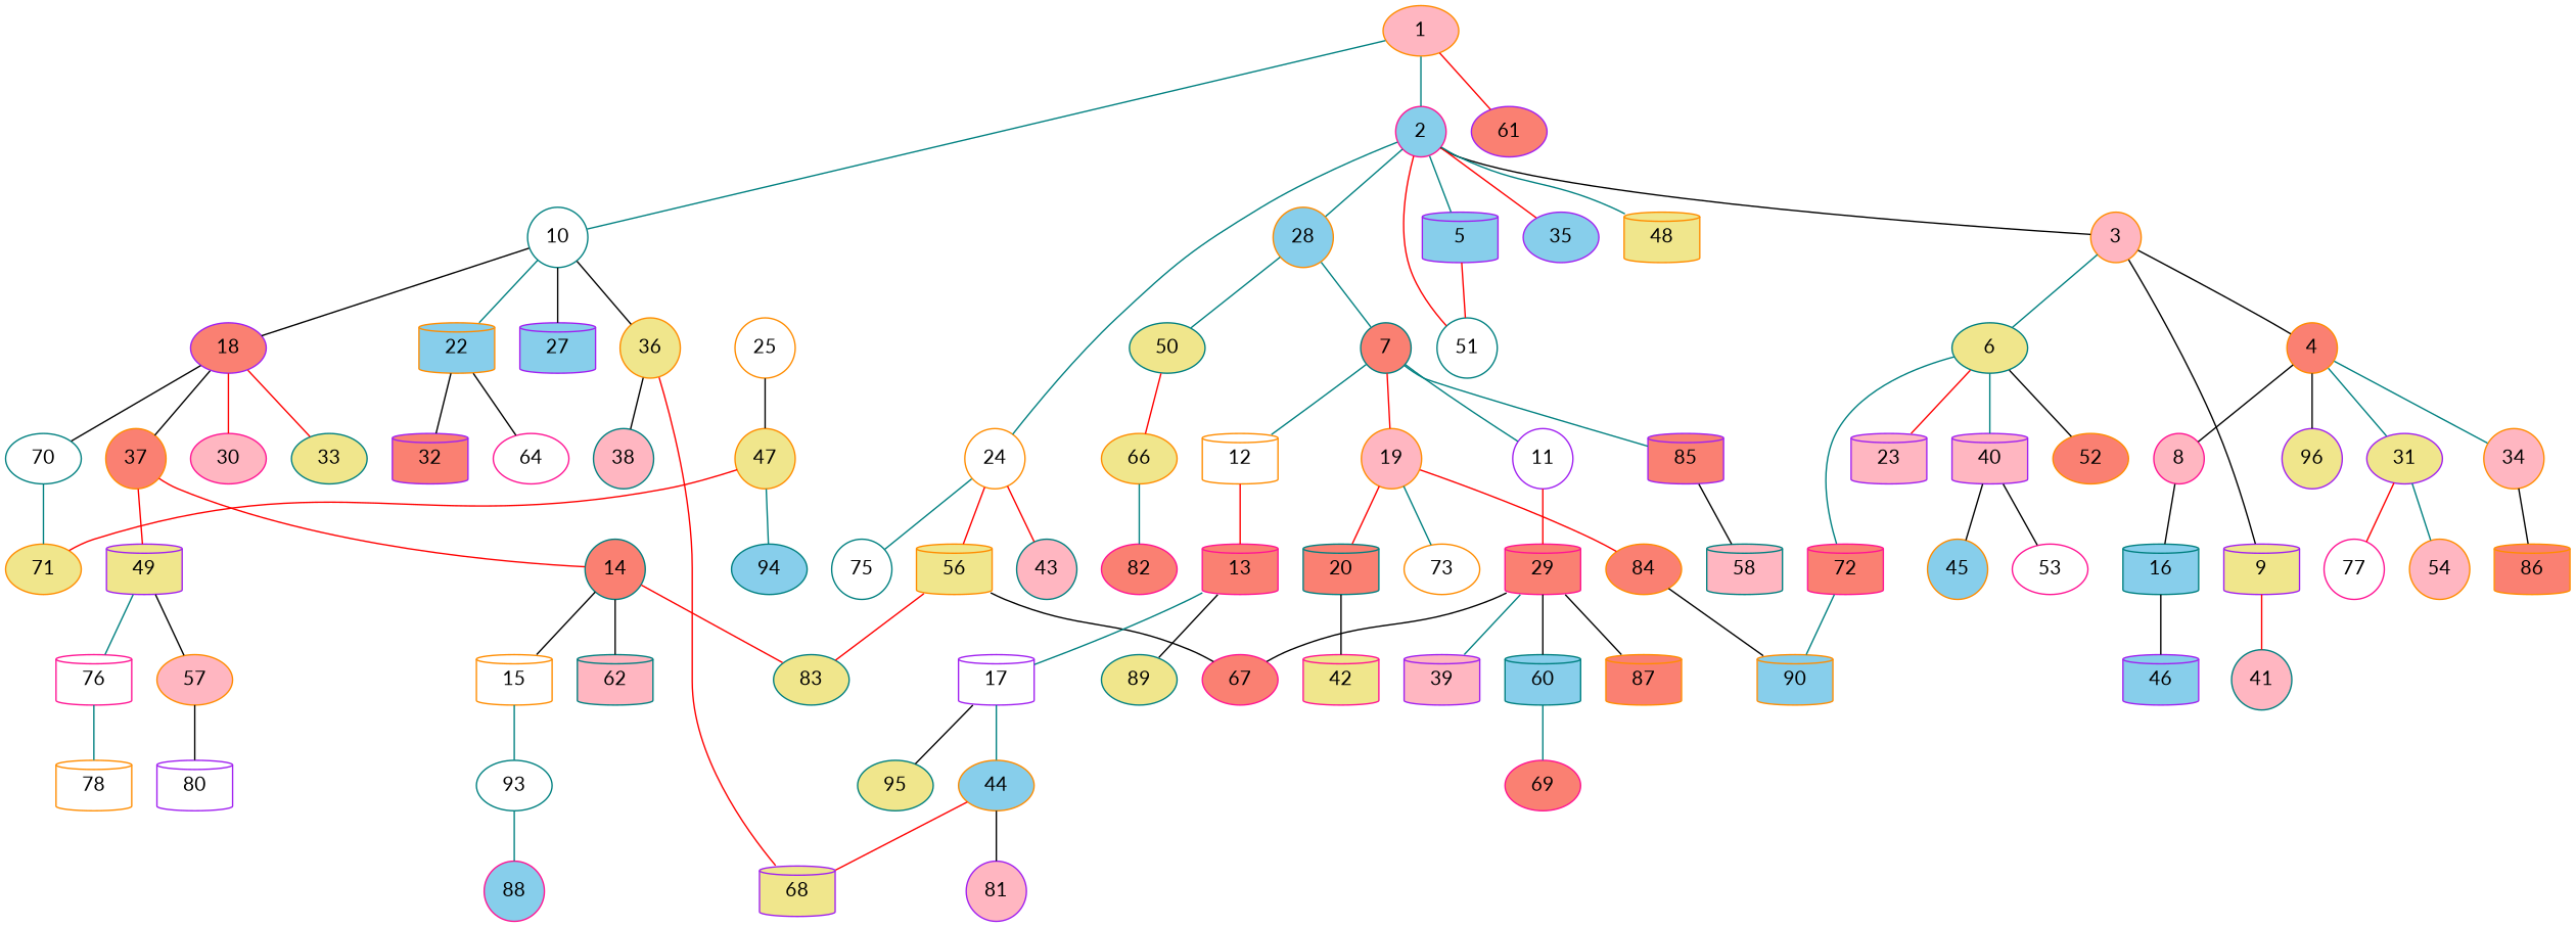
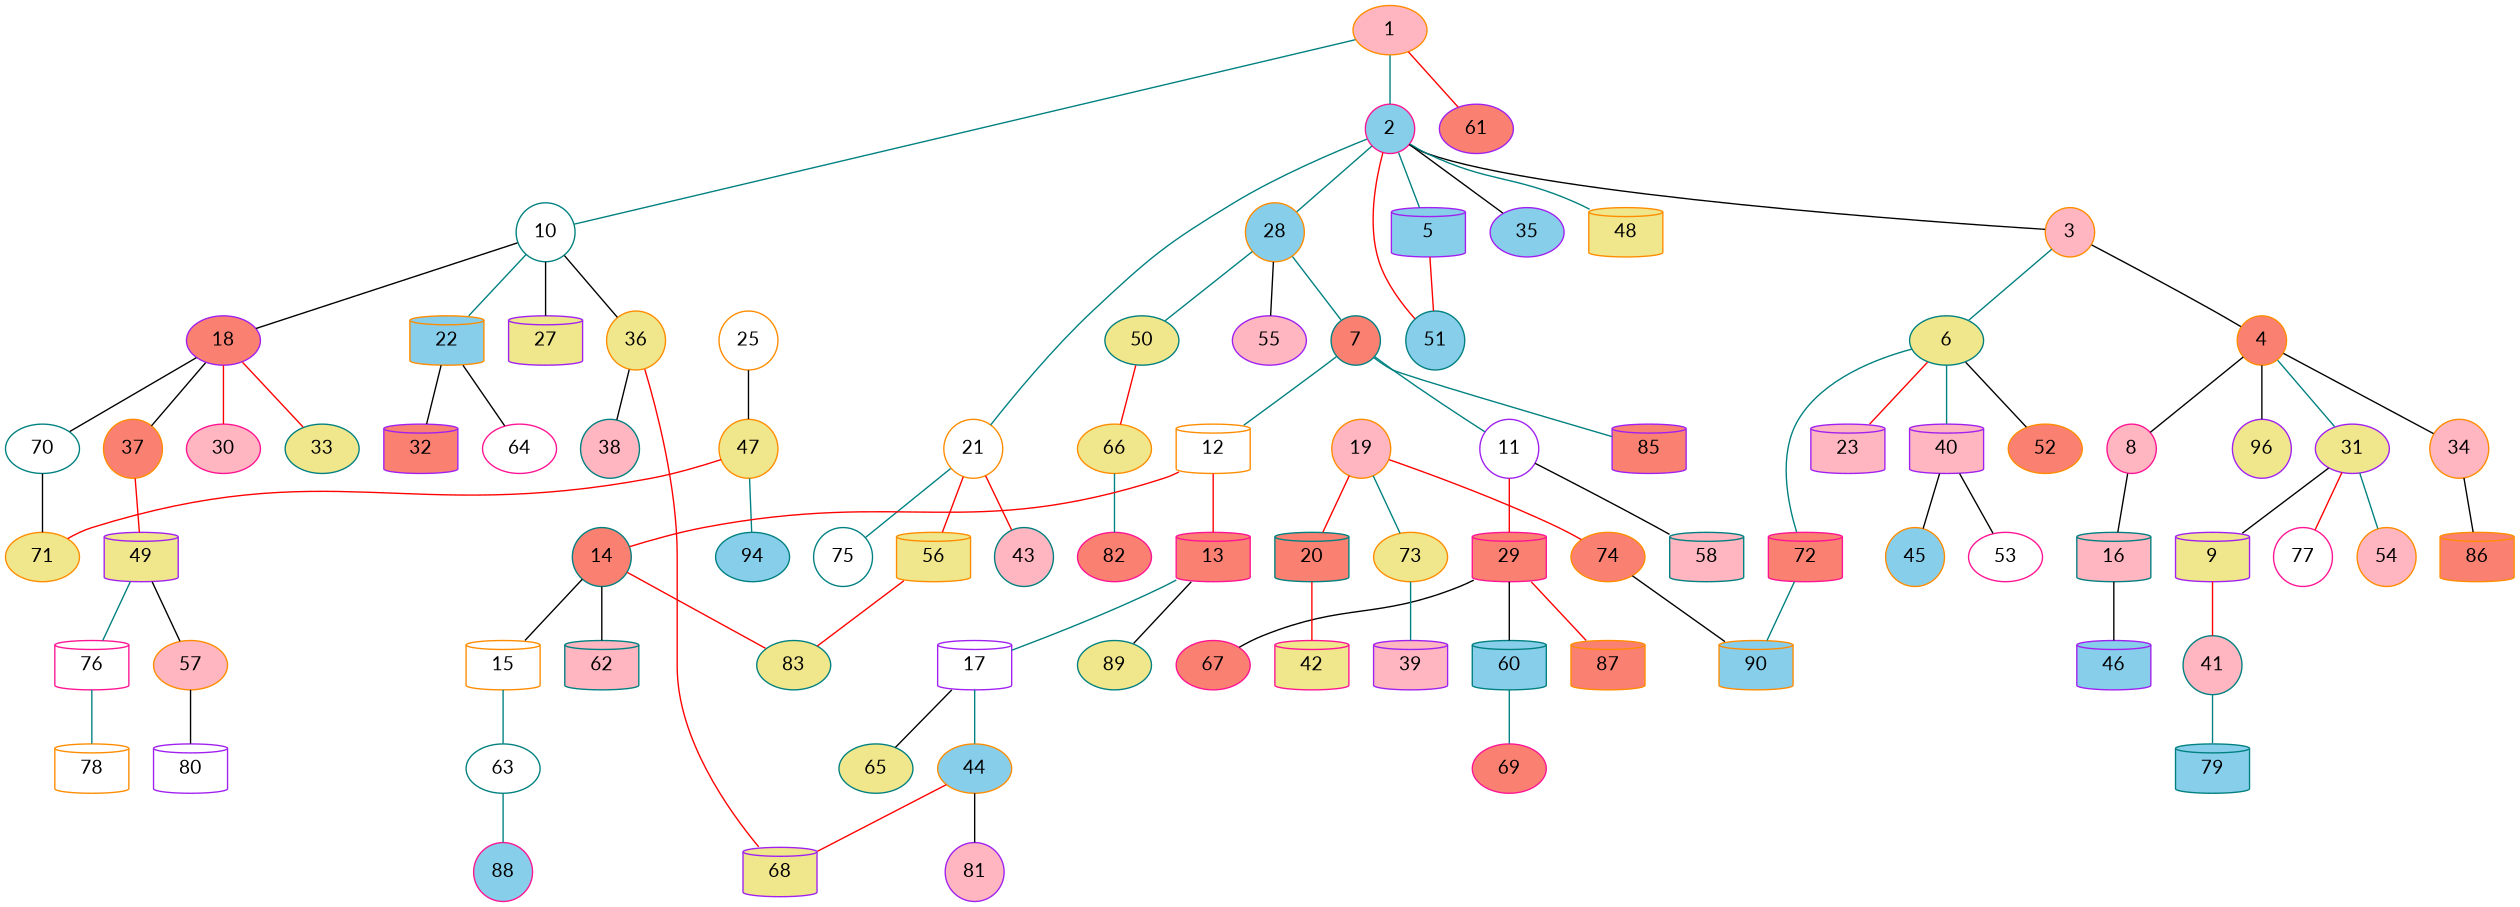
  graph {
    fontname=Lato
    node [color=darkorange fillcolor=lightpink fontname=Lato shape=cylinder style=filled]
    edge [color=black fontname=Lato]
    1 [shape=ellipse]
    2 [color=deeppink fillcolor=skyblue shape=circle]
    10 [color=teal fillcolor=white shape=circle]
    61 [color=purple fillcolor=salmon shape=ellipse]
    3 [shape=circle]
    5 [color=purple fillcolor=skyblue]
-   24 [fillcolor=white shape=circle]
+   24 [fillcolor=white shape=circle label=21]
    28 [fillcolor=skyblue shape=circle]
    35 [color=purple fillcolor=skyblue shape=ellipse]
    48 [fillcolor=khaki]
-   51 [color=teal fillcolor=white shape=circle]
+   51 [color=teal fillcolor=skyblue shape=circle]
    18 [color=purple fillcolor=salmon shape=ellipse]
    22 [fillcolor=skyblue]
-   27 [color=purple fillcolor=skyblue]
+   27 [color=purple fillcolor=khaki]
    36 [fillcolor=khaki shape=circle]
    4 [fillcolor=salmon shape=circle]
    6 [color=teal fillcolor=khaki shape=ellipse]
    9 [color=purple fillcolor=khaki]
    43 [color=teal shape=circle]
    56 [fillcolor=khaki]
    75 [color=teal fillcolor=white shape=circle]
    25 [fillcolor=white shape=circle]
    47 [fillcolor=khaki shape=circle]
    50 [color=teal fillcolor=khaki shape=ellipse]
+   55 [color=purple shape=ellipse]
    7 [color=teal fillcolor=salmon shape=circle]
    30 [color=deeppink shape=ellipse]
    33 [color=teal fillcolor=khaki shape=ellipse]
    37 [fillcolor=salmon shape=circle]
    70 [color=teal fillcolor=white shape=ellipse]
    32 [color=purple fillcolor=salmon]
    64 [color=deeppink fillcolor=white shape=ellipse]
    38 [color=teal shape=circle]
    68 [color=purple fillcolor=khaki]
    8 [color=deeppink shape=circle]
    n36 [color=purple fillcolor=khaki label=96 shape=circle]
    31 [color=purple fillcolor=khaki shape=ellipse]
    34 [shape=circle]
    23 [color=purple]
    40 [color=purple]
    52 [fillcolor=salmon shape=ellipse]
    72 [color=deeppink fillcolor=salmon]
    41 [color=teal shape=circle]
    67 [color=deeppink fillcolor=salmon shape=ellipse]
    83 [color=teal fillcolor=khaki shape=ellipse]
    71 [fillcolor=khaki shape=ellipse]
    n47 [color=teal fillcolor=skyblue label=94 shape=ellipse]
    66 [fillcolor=khaki shape=ellipse]
-   16 [color=teal fillcolor=skyblue]
+   16 [color=teal]
    54 [shape=circle]
    77 [color=deeppink fillcolor=white shape=circle]
    86 [fillcolor=salmon]
    11 [color=purple fillcolor=white shape=circle]
    12 [fillcolor=white]
    19 [shape=circle]
    85 [color=purple fillcolor=salmon]
    45 [fillcolor=skyblue shape=circle]
    53 [color=deeppink fillcolor=white shape=ellipse]
    90 [fillcolor=skyblue]
+   79 [color=teal fillcolor=skyblue]
    46 [color=purple fillcolor=skyblue]
    29 [color=deeppink fillcolor=salmon]
    58 [color=teal]
    13 [color=deeppink fillcolor=salmon]
    14 [color=teal fillcolor=salmon shape=circle]
    20 [color=teal fillcolor=salmon]
-   73 [fillcolor=white shape=ellipse]
-   74 [fillcolor=salmon shape=ellipse label=84]
+   73 [fillcolor=khaki shape=ellipse]
+   74 [fillcolor=salmon shape=ellipse]
    39 [color=purple]
    60 [color=teal fillcolor=skyblue]
    87 [fillcolor=salmon]
    17 [color=purple fillcolor=white]
    89 [color=teal fillcolor=khaki shape=ellipse]
    15 [fillcolor=white]
    62 [color=teal]
    42 [color=deeppink fillcolor=khaki]
    49 [color=purple fillcolor=khaki]
    69 [color=deeppink fillcolor=salmon shape=ellipse]
    44 [fillcolor=skyblue shape=ellipse]
-   65 [color=teal fillcolor=khaki shape=ellipse label=95]
-   63 [color=teal fillcolor=white shape=ellipse label=93]
+   65 [color=teal fillcolor=khaki shape=ellipse]
+   63 [color=teal fillcolor=white shape=ellipse]
    81 [color=purple shape=circle]
    88 [color=deeppink fillcolor=skyblue shape=circle]
    57 [shape=ellipse]
    76 [color=deeppink fillcolor=white]
    82 [color=deeppink fillcolor=salmon shape=ellipse]
    80 [color=purple fillcolor=white]
    78 [fillcolor=white]
    1 -- 2 [color=teal]
    1 -- 10 [color=teal]
    1 -- 61 [color=red]
    2 -- 3
    2 -- 5 [color=teal]
    2 -- 24 [color=teal]
    2 -- 28 [color=teal]
-   2 -- 35 [color=red]
+   2 -- 35
    2 -- 48 [color=teal]
    2 -- 51 [color=red]
    10 -- 18
    10 -- 22 [color=teal]
    10 -- 27
    10 -- 36
    3 -- 4
    3 -- 6 [color=teal]
-   3 -- 9
+   31 -- 9
    5 -- 51 [color=red]
    24 -- 43 [color=red]
    24 -- 56 [color=red]
    24 -- 75 [color=teal]
    28 -- 50 [color=teal]
+   28 -- 55
    28 -- 7 [color=teal]
    18 -- 30 [color=red]
    18 -- 33 [color=red]
    18 -- 37
    18 -- 70
    22 -- 32
    22 -- 64
    36 -- 38
    36 -- 68 [color=red]
    4 -- 8
    4 -- n36
    4 -- 31 [color=teal]
-   4 -- 34 [color=teal]
+   4 -- 34
    6 -- 23 [color=red]
    6 -- 40 [color=teal]
    6 -- 52
    6 -- 72 [color=teal]
    9 -- 41 [color=red]
-   56 -- 67
    56 -- 83 [color=red]
    25 -- 47
    47 -- 71 [color=red]
    47 -- n47 [color=teal]
    50 -- 66 [color=red]
    7 -- 11 [color=teal]
    7 -- 12 [color=teal]
-   7 -- 19 [color=red]
    7 -- 85 [color=teal]
    37 -- 49 [color=red]
-   70 -- 71 [color=teal]
+   70 -- 71
    8 -- 16
    31 -- 54 [color=teal]
    31 -- 77 [color=red]
    34 -- 86
    40 -- 45
    40 -- 53
    72 -- 90 [color=teal]
+   41 -- 79 [color=teal]
    66 -- 82 [color=teal]
    16 -- 46
    11 -- 29 [color=red]
-   85 -- 58
+   11 -- 58
    12 -- 13 [color=red]
-   37 -- 14 [color=red]
+   12 -- 14 [color=red]
    19 -- 20 [color=red]
    19 -- 73 [color=teal]
    19 -- 74 [color=red]
    29 -- 67
-   29 -- 39 [color=teal]
+   73 -- 39 [color=teal]
    29 -- 60
-   29 -- 87
+   29 -- 87 [color=red]
    13 -- 17 [color=teal]
    13 -- 89
    14 -- 83 [color=red]
    14 -- 15
    14 -- 62
-   20 -- 42
+   20 -- 42 [color=red]
    74 -- 90
    60 -- 69 [color=teal]
    17 -- 44 [color=teal]
    17 -- 65
    15 -- 63 [color=teal]
    49 -- 57
    49 -- 76 [color=teal]
    44 -- 68 [color=red]
    44 -- 81
    63 -- 88 [color=teal]
    57 -- 80
    76 -- 78 [color=teal]
  }
